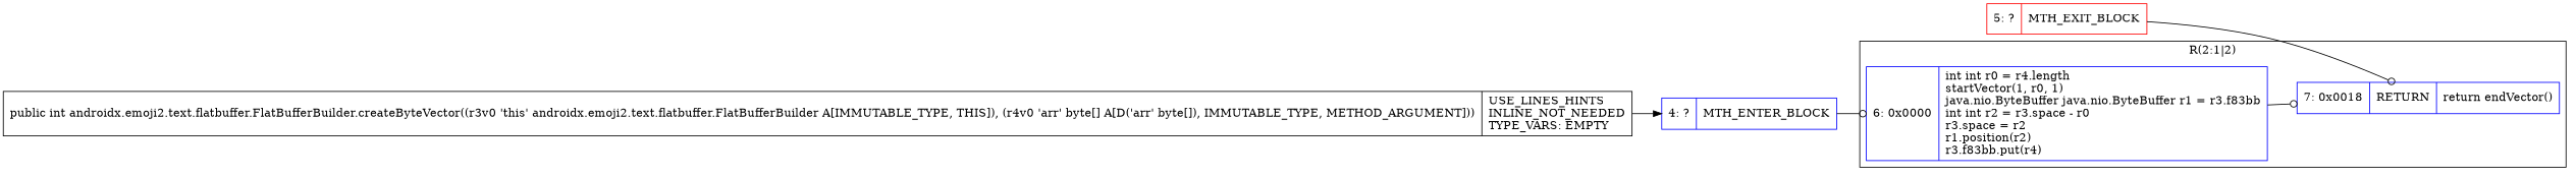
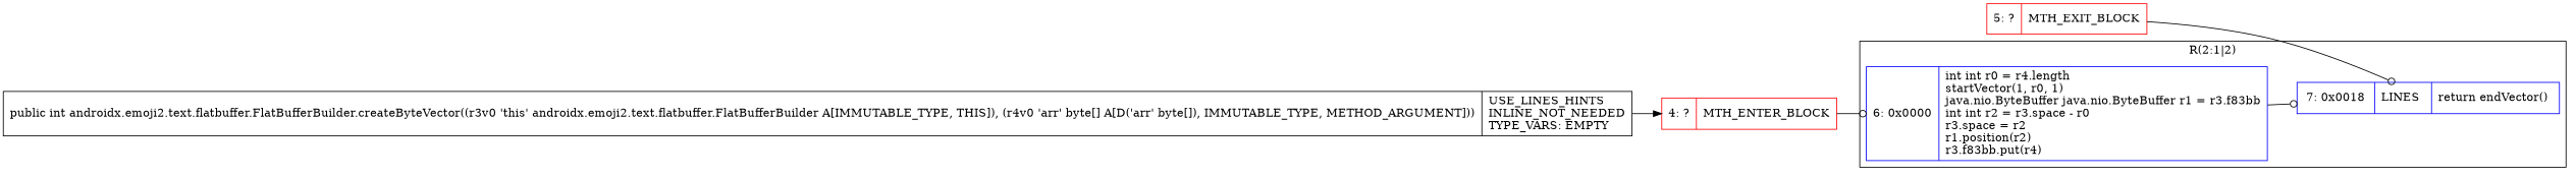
  digraph {
    rankdir=LR
    node [color=blue shape=record]
    edge [arrowhead=odot]
    n1 [label="{6\:\ 0x0000|int int r0 = r4.length\lstartVector(1, r0, 1)\ljava.nio.ByteBuffer java.nio.ByteBuffer r1 = r3.f83bb\lint int r2 = r3.space \- r0\lr3.space = r2\lr1.position(r2)\lr3.f83bb.put(r4)\l}"]
-   n2 [label="{7\:\ 0x0018|RETURN\l|return endVector()\l}"]
+   n2 [label="{7\:\ 0x0018|LINES\l|return endVector()\l}"]
    n3 [color=red label="{5\:\ ?|MTH_EXIT_BLOCK\l}"]
-   n4 [label="{4\:\ ?|MTH_ENTER_BLOCK\l}"]
+   n4 [color=red label="{4\:\ ?|MTH_ENTER_BLOCK\l}"]
    n5 [label="{public int androidx.emoji2.text.flatbuffer.FlatBufferBuilder.createByteVector((r3v0 'this' androidx.emoji2.text.flatbuffer.FlatBufferBuilder A[IMMUTABLE_TYPE, THIS]), (r4v0 'arr' byte[] A[D('arr' byte[]), IMMUTABLE_TYPE, METHOD_ARGUMENT]))  | USE_LINES_HINTS\lINLINE_NOT_NEEDED\lTYPE_VARS: EMPTY\l}" color=""]
    subgraph cluster_1 {
      label="R(2:1|2)"
      n1
      n2
    }
    n1 -> n2
    n3 -> n2
    n4 -> n1
    n5 -> n4 [arrowhead=normal]
  }
